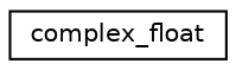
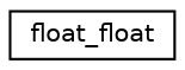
  digraph {
    rankdir=LR
-   n1 [color=black fillcolor=white fontname=Helvetica fontsize=10 height=0.2 label=complex_float shape=record style=filled width=0.4]
+   n1 [color=black fillcolor=white fontname=Helvetica fontsize=10 height=0.2 label=float_float shape=record style=filled width=0.4]
  }
